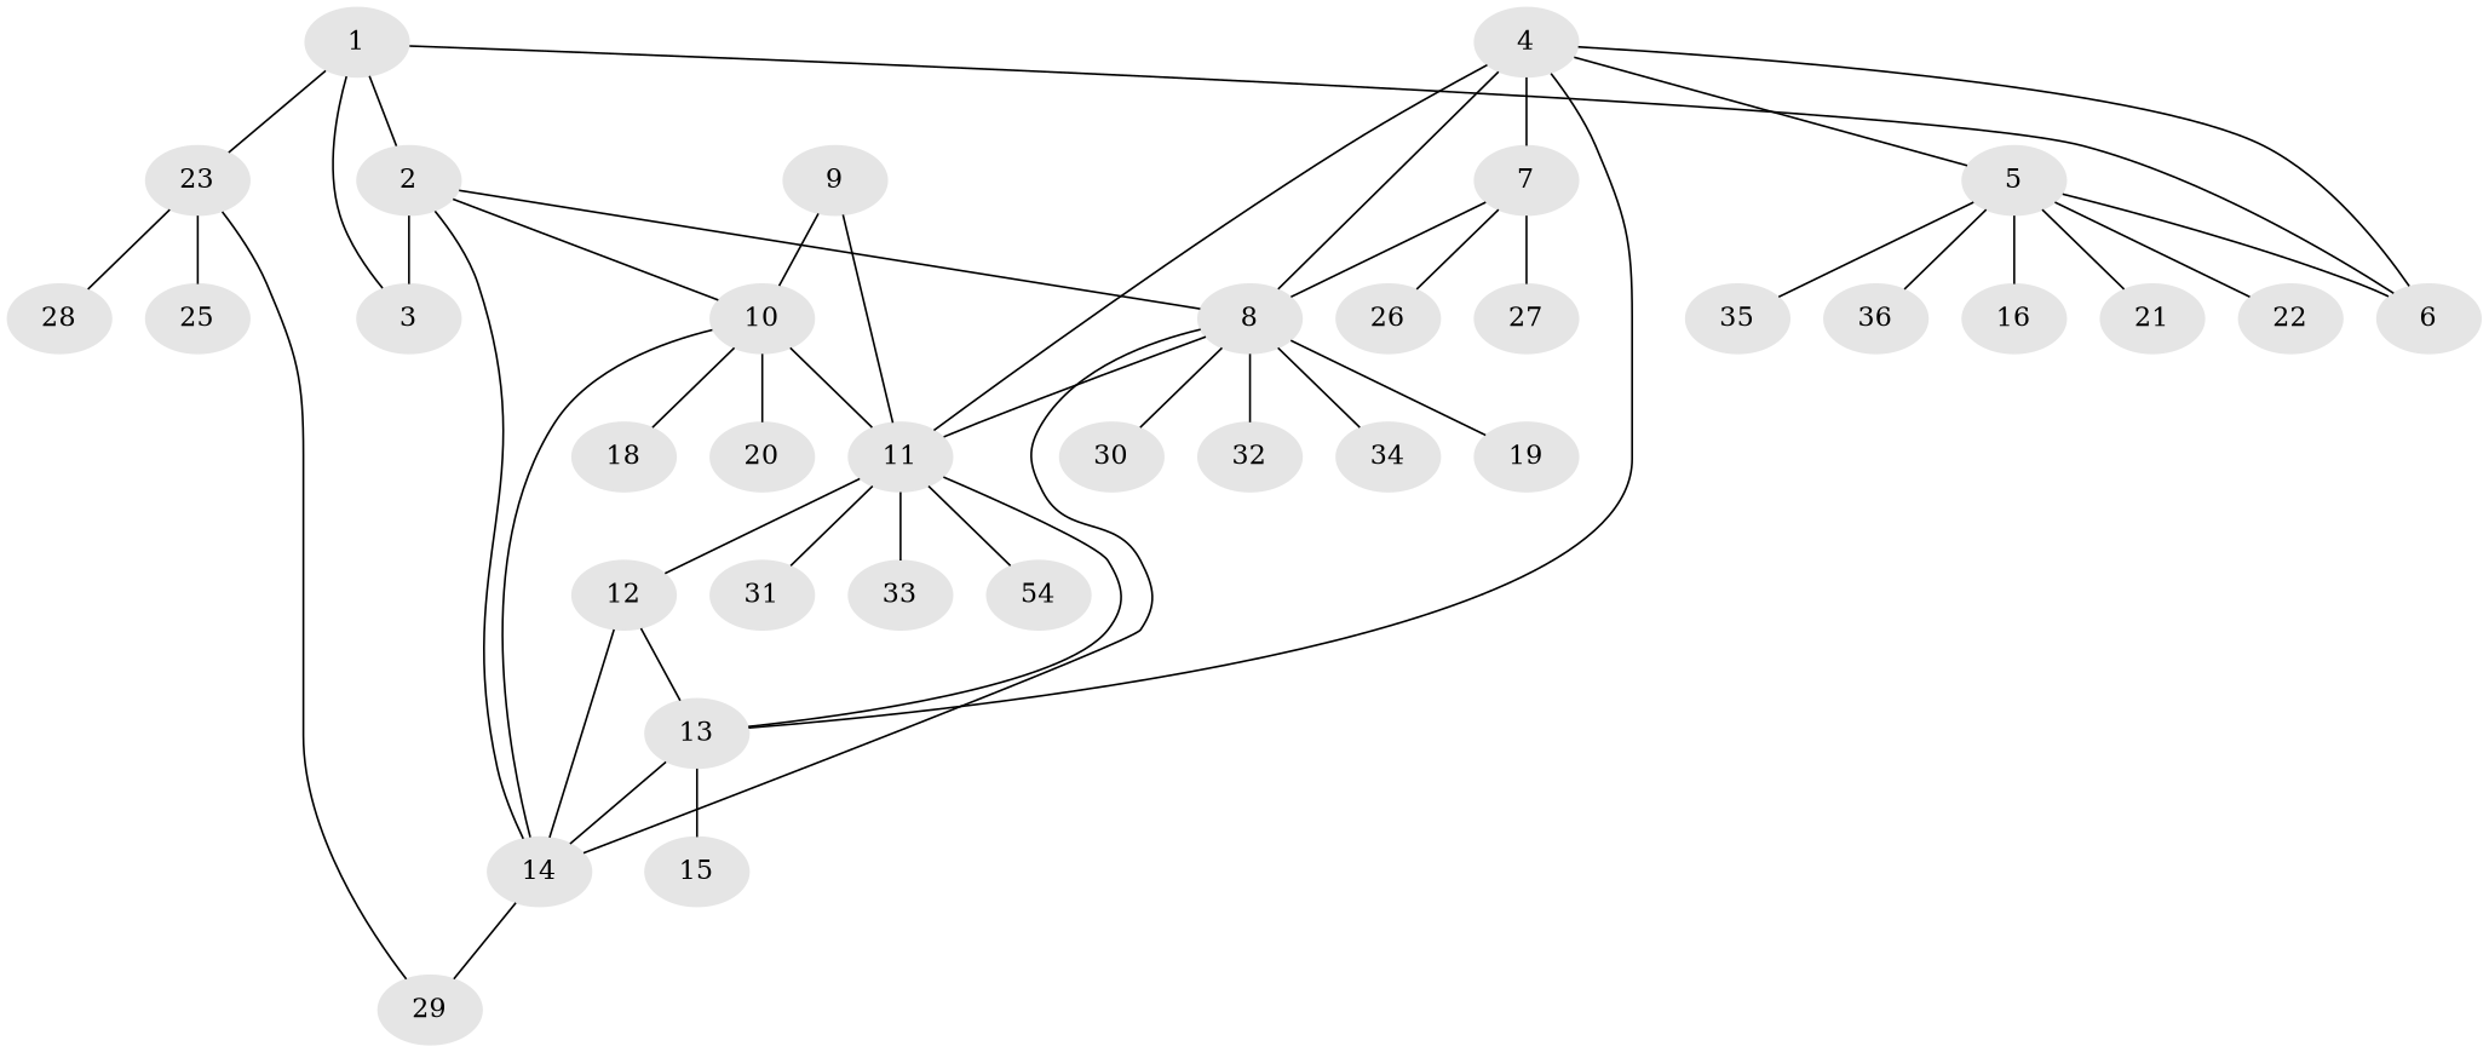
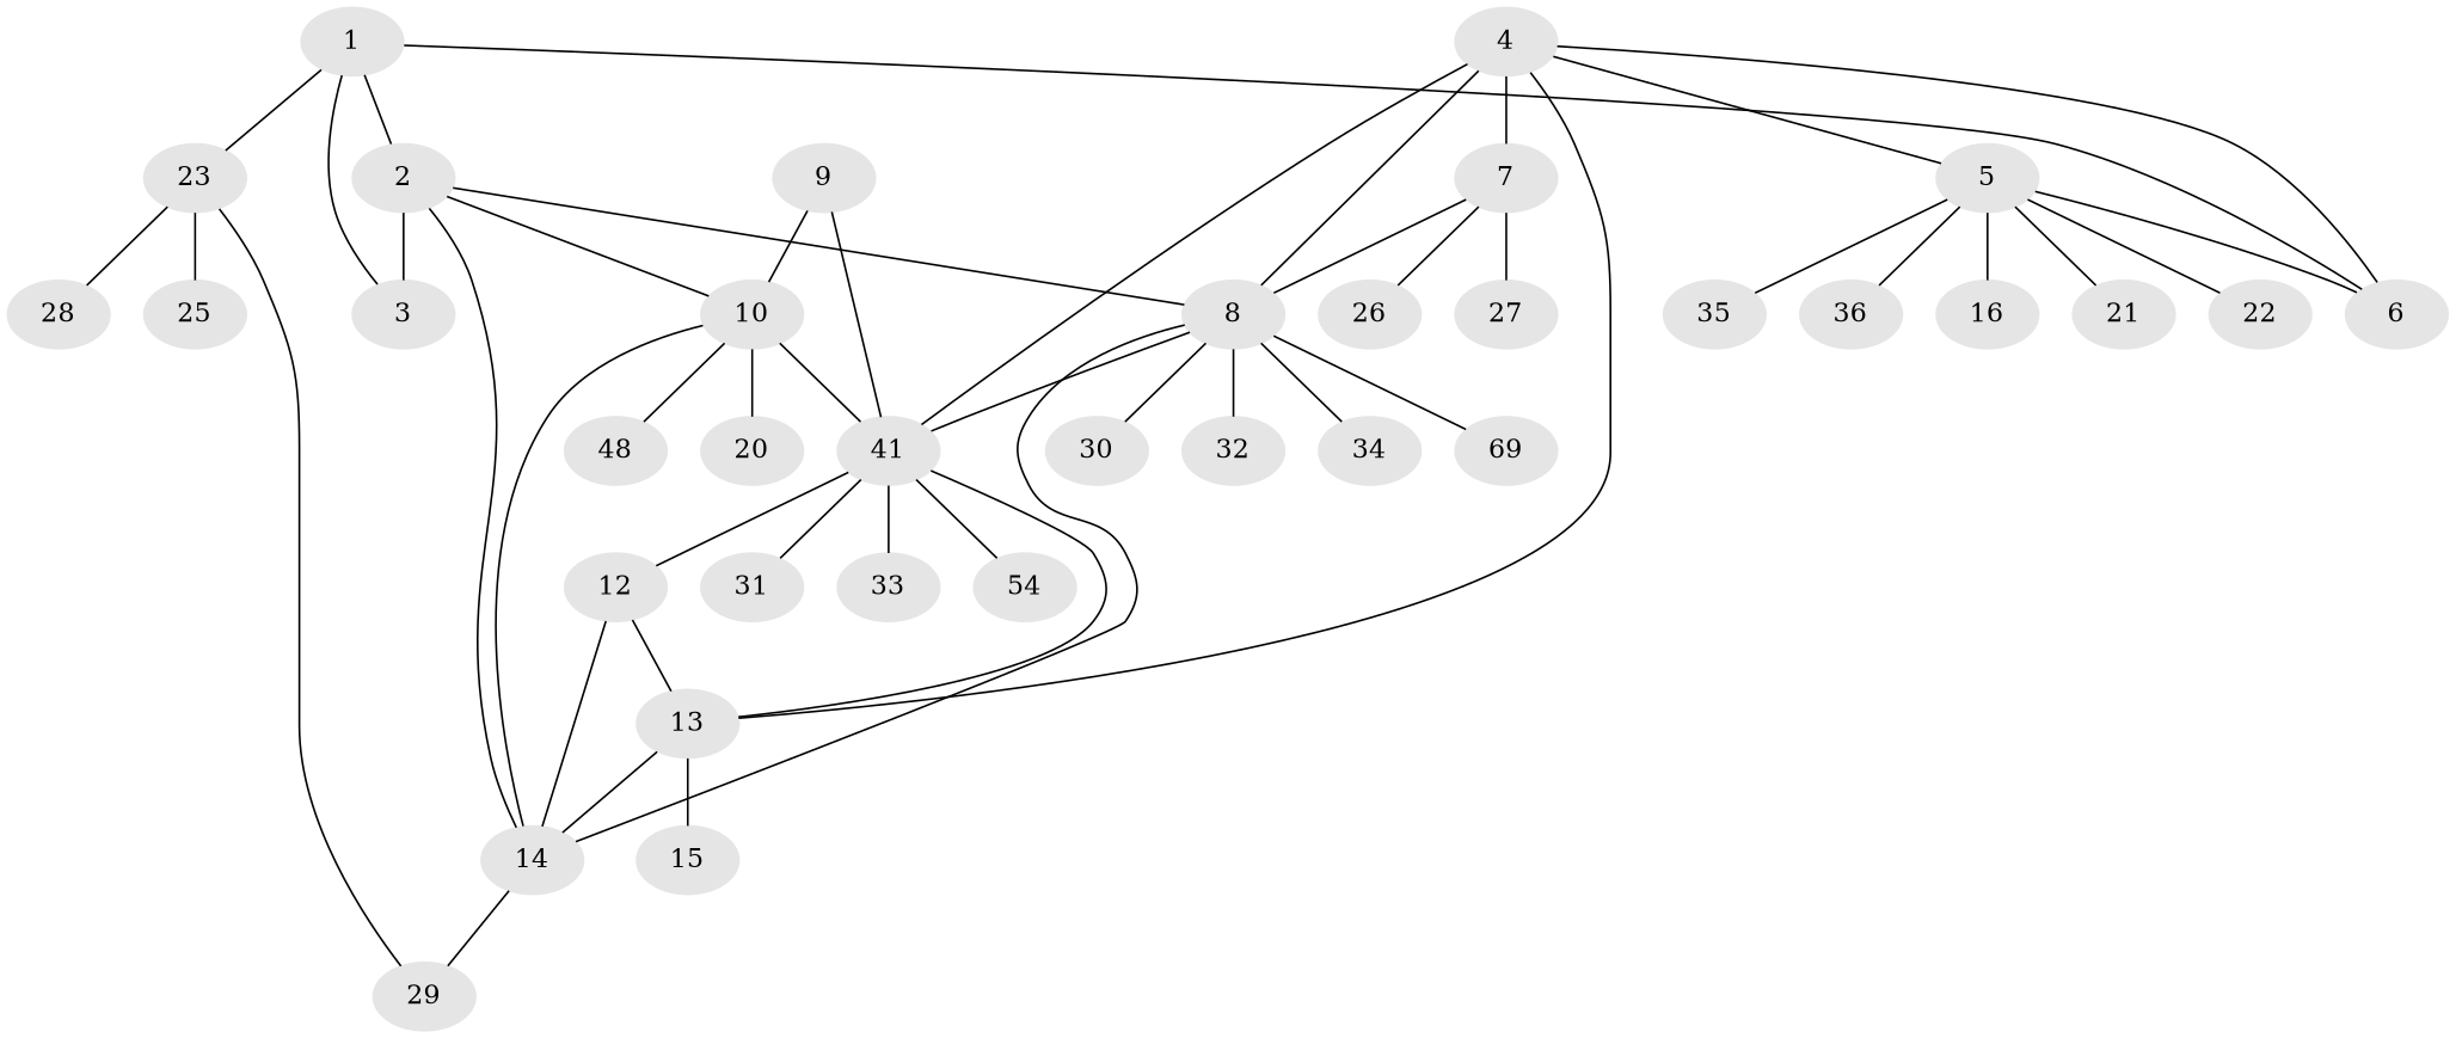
  graph {
    node [color=gray90 style=filled]
    edge [weight=1.0]
    1
    2
    3
    6
    23
    8
    10
    14
    29
    25
    28
-   11
-   19
+   11 [label=41]
+   19 [label=69]
    30
    32
    34
-   18
+   18 [label=48]
    20
    4
    5
    7
    13
    16
    21
    22
    35
    36
    26
    27
    12
    n31 [label=54]
    31
    33
    15
    9
    1 -- 2
    1 -- 3
    1 -- 6
    1 -- 23
    2 -- 3 [weight=5.0]
    2 -- 8
    2 -- 10
    2 -- 14
    23 -- 29
    23 -- 25
    23 -- 28
    8 -- 14
    8 -- 11
    8 -- 19
    8 -- 30
    8 -- 32
    8 -- 34
    10 -- 14
    10 -- 11
    10 -- 18
    10 -- 20 [weight=2.0]
    14 -- 29
    11 -- 13
    11 -- 12
    11 -- n31
    11 -- 31
    11 -- 33
    4 -- 6
    4 -- 8
    4 -- 11
    4 -- 5
    4 -- 7 [weight=4.0]
    4 -- 13 [weight=2.0]
    5 -- 6
    5 -- 16
    5 -- 21
    5 -- 22
    5 -- 35
    5 -- 36
    7 -- 8
    7 -- 26
    7 -- 27
    13 -- 14
    13 -- 15
    12 -- 14
    12 -- 13 [weight=6.0]
    9 -- 10
    9 -- 11
  }
